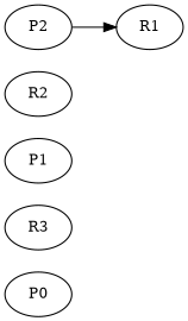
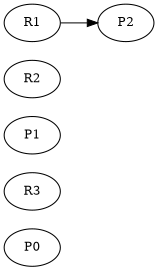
  digraph {
    rankdir=LR
    node [fillcolor=white fontsize=12 shape=ellipse style=filled]
    P0
    R3
    P1
    R2
    P2
    R1
-   P2 -> R1 [color=black]
+   R1 -> P2 [color=black]
  }
